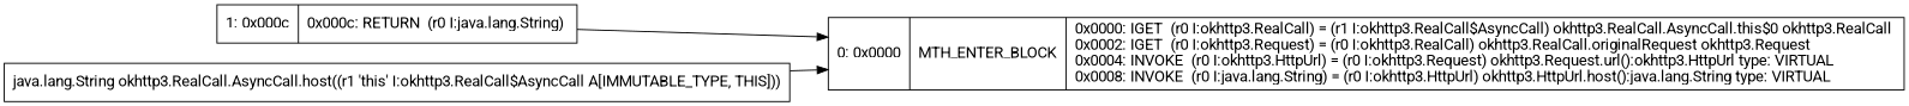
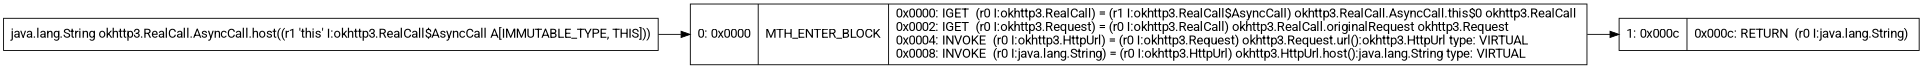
  digraph {
    rankdir=LR
    fontname=Roboto
    node [shape=record fontname=Roboto]
    edge [fontname=Roboto]
    n1 [label="{0\:\ 0x0000|MTH_ENTER_BLOCK\l|0x0000: IGET  (r0 I:okhttp3.RealCall) = (r1 I:okhttp3.RealCall$AsyncCall) okhttp3.RealCall.AsyncCall.this$0 okhttp3.RealCall \l0x0002: IGET  (r0 I:okhttp3.Request) = (r0 I:okhttp3.RealCall) okhttp3.RealCall.originalRequest okhttp3.Request \l0x0004: INVOKE  (r0 I:okhttp3.HttpUrl) = (r0 I:okhttp3.Request) okhttp3.Request.url():okhttp3.HttpUrl type: VIRTUAL \l0x0008: INVOKE  (r0 I:java.lang.String) = (r0 I:okhttp3.HttpUrl) okhttp3.HttpUrl.host():java.lang.String type: VIRTUAL \l}"]
    n2 [label="{1\:\ 0x000c|0x000c: RETURN  (r0 I:java.lang.String) \l}"]
    n3 [label="{java.lang.String okhttp3.RealCall.AsyncCall.host((r1 'this' I:okhttp3.RealCall$AsyncCall A[IMMUTABLE_TYPE, THIS])) }"]
-   n2 -> n1
+   n1 -> n2
    n3 -> n1
  }
